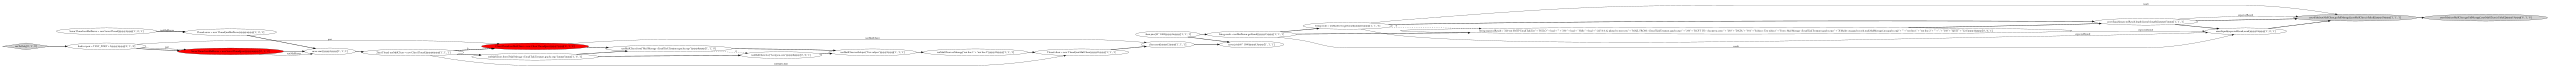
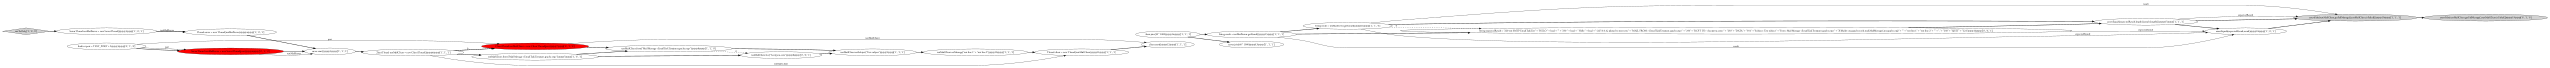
  digraph {
    fontname="EB Garamond"
    rankdir=LR
    node [fillcolor=white fontname="EB Garamond" shape=ellipse style=filled]
    edge [fontname="EB Garamond" style=bold]
    n1 [label="String result = testMailServer.getResult()@@@15@@@['1', '1', '1']"]
    n2 [label="String result = testMailServer.getResult()@@@16@@@['1', '1', '0']"]
    n3 [label="String expectedResult = \"220 test SMTP EmailTaskTest\" + \"HELO \" + local + \"\" + \"250 \" + local + \" Hello \" + local + \" (127.0.0.1(, pleased to meet you\" + \"MAIL FROM: <EmailTaskTest@ant.apache.org>\" + \"250\" + \"RCPT TO: <bcc@you.com>\" + \"250\" + \"DATA\" + \"354\" + \"Subject: Test subject\" + \"From: Mail Message <EmailTaskTest@ant.apache.org>\" + \"X-Mailer: org.apache.tools.mail.MailMessage (ant.apache.org)\" + \"\" + \"test line 1\" + \"test line 2\" + \"\" + \".\" + \"250\" + \"QUIT\" + \"221\"@@@16@@@['0', '0', '1']"]
    n4 [label="assertEquals(expectedResult,result)@@@18@@@['1', '0', '1']"]
    n5 [fillcolor=lightgray label="assertFalse(testMailClient.getFailMessage(),testMailClient.isFailed())@@@19@@@['1', '1', '1']"]
    n6 [label="assertEquals(expectedResult.length(),result.length())@@@17@@@['1', '1', '1']"]
    n7 [label="testMailClient.bcc(\"bcc@you.com\")@@@8@@@['0', '0', '1']"]
    n8 [label="testMailClient.setSubject(\"Test subject\")@@@9@@@['1', '1', '1']"]
    n9 [label="testMailClient.setMessage(\"test line 1\" + \"test line 2\")@@@10@@@['1', '1', '1']"]
    n10 [fillcolor=lightgray label="assertFalse(testMailClient.getFailMessage(),testMailClient.isFailed())@@@19@@@['0', '1', '0']"]
    n11 [label="ServerThread testMailServer = new ServerThread()@@@3@@@['1', '0', '1']"]
    n12 [label="Thread server = new Thread(testMailServer)@@@4@@@['1', '0', '1']"]
    n13 [label="server.start()@@@5@@@['1', '1', '1']"]
    n14 [label="ClientThread testMailClient = new ClientThread()@@@6@@@['1', '1', '1']"]
    n15 [label="server.join(60 * 1000)@@@13@@@['1', '1', '1']"]
    n16 [label="client.join(30 * 1000)@@@14@@@['1', '1', '1']"]
-   n17 [fillcolor=lightgray label="testToOnly['0', '1', '0']" shape=diamond]
    n18 [label="final int port = TEST_PORT + 2@@@3@@@['0', '1', '0']"]
    n19 [fillcolor=red label="ClientThread testMailClient = new ClientThread(port)@@@7@@@['0', '1', '0']"]
    n20 [fillcolor=red label="ServerThread testMailServer = new ServerThread(port)@@@4@@@['0', '1', '0']"]
    n21 [label="testMailClient.from(\"Mail Message <EmailTaskTest@ant.apache.org>\")@@@8@@@['1', '1', '0']"]
    n22 [label="testMailClient.from(\"Mail Message <EmailTaskTest@ant.apache.org>\")@@@7@@@['1', '0', '1']"]
    n23 [label="Thread client = new Thread(testMailClient)@@@11@@@['1', '1', '1']"]
    n24 [label="client.start()@@@12@@@['1', '1', '1']"]
+   n25 [fillcolor=lightgray label="testToOnly['1', '0', '0']" shape=diamond]
    n1 -> n2
    n1 -> n3
    n1 -> n4 [label=result style=solid]
    n2 -> n3 [label=0 style=dashed]
    n2 -> n4 [label=expectedResult style=solid]
    n2 -> n5 [label=result style=solid]
    n2 -> n6
    n3 -> n4 [label=expectedResult style=solid]
    n3 -> n6
    n4 -> n5
    n5 -> n10
    n6 -> n4
    n6 -> n5
    n6 -> n5 [label=expectedResult style=solid]
    n7 -> n8
    n8 -> n9
    n9 -> n23
    n11 -> n12
    n11 -> n12 [label=testMailServer style=solid]
    n12 -> n13
    n13 -> n14
    n14 -> n19 [label=0 style=dashed]
    n14 -> n19
    n14 -> n22
    n14 -> n23 [label=testMailClient style=solid]
    n16 -> n1
    n16 -> n15
-   n17 -> n18
    n18 -> n19 [label=port style=solid]
    n18 -> n20 [label=port style=solid]
    n18 -> n20
    n19 -> n21
    n19 -> n24 [label=testMailClient style=solid]
    n20 -> n13
    n20 -> n13 [label=testMailServer style=solid]
    n21 -> n7 [label=0 style=dashed]
    n21 -> n8
    n22 -> n7
    n22 -> n21
    n23 -> n24
-   n24 -> n15
+   n25 -> n11
  }
